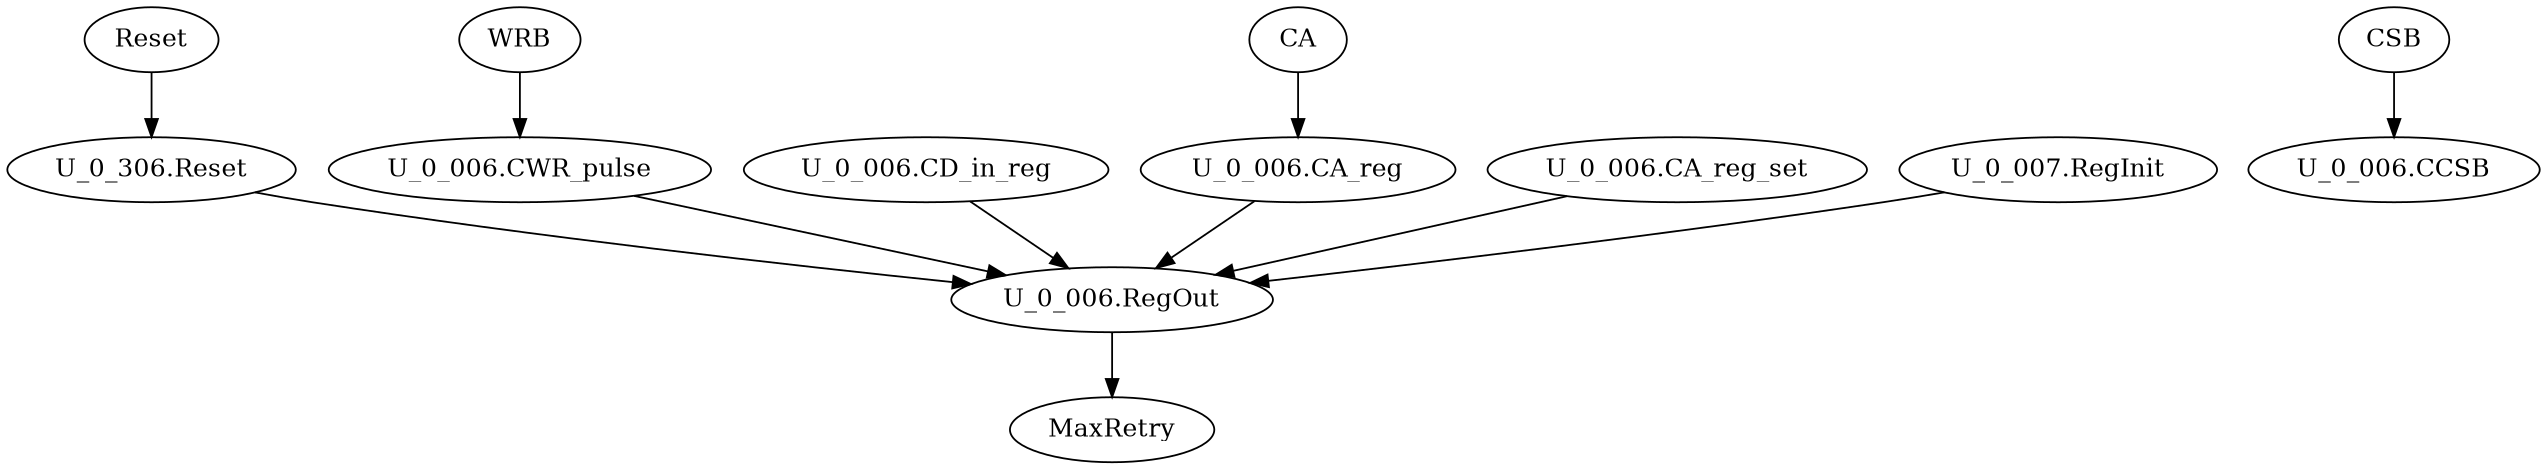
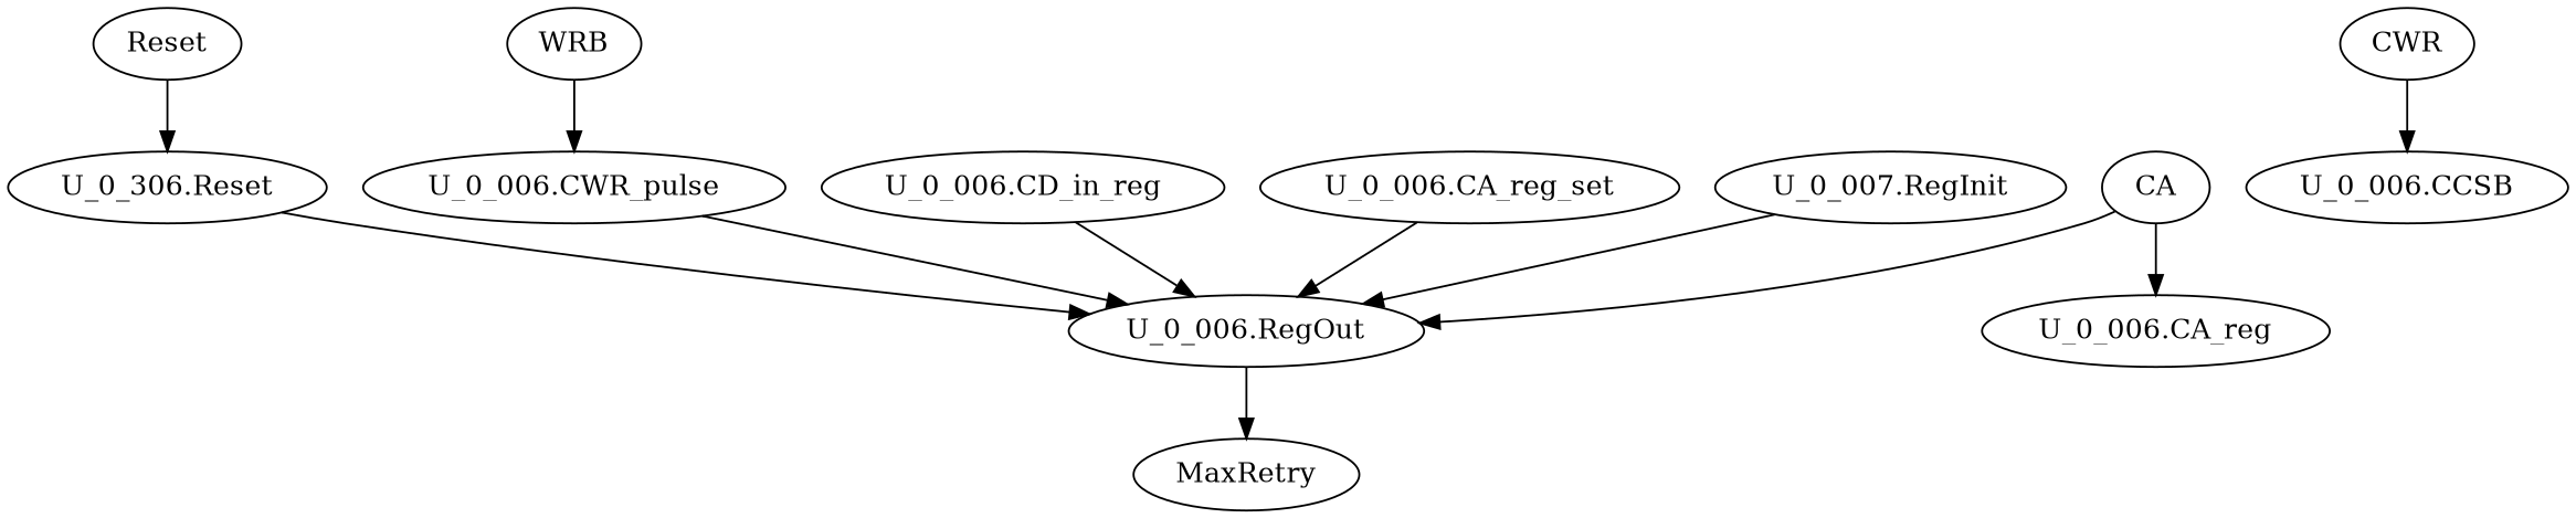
  strict digraph {
    node [complexity=4 importance=0.01541508742 rank=0.00385377185501]
    Reset [complexity=1 importance=0.0308170945521 rank=0.0308170945521]
    n2 [complexity=1 importance=0.029063591725 label="U_0_306.Reset" rank=0.029063591725]
    "U_0_006.RegOut" [complexity=0 importance=0.0136486911662 rank=0.0]
    MaxRetry [complexity=0 importance=0.00571852560641 rank=0.0]
    "U_0_006.CWR_pulse"
    WRB [importance=0.0171685902472 rank=0.00429214756179]
    "U_0_006.CD_in_reg" [complexity=2 importance=0.0154295925251 rank=0.00771479626255]
    "U_0_006.CA_reg"
    CA [importance=0.0171685902472 rank=0.00429214756179]
    "U_0_006.CCSB"
-   CSB [importance=0.0171685902472 rank=0.00429214756179]
+   CSB [importance=0.0171685902472 rank=0.00429214756179 label=CWR]
    "U_0_006.CA_reg_set" [importance=0.0154021939933 rank=0.00385054849833]
    n13 [complexity=2 importance=0.0154021939933 label="U_0_007.RegInit" rank=0.00770109699667]
    Reset -> n2
    n2 -> "U_0_006.RegOut"
    "U_0_006.RegOut" -> MaxRetry
    "U_0_006.CWR_pulse" -> "U_0_006.RegOut"
    WRB -> "U_0_006.CWR_pulse"
    "U_0_006.CD_in_reg" -> "U_0_006.RegOut"
-   "U_0_006.CA_reg" -> "U_0_006.RegOut"
+   CA -> "U_0_006.RegOut"
    CA -> "U_0_006.CA_reg"
    CSB -> "U_0_006.CCSB"
    "U_0_006.CA_reg_set" -> "U_0_006.RegOut"
    n13 -> "U_0_006.RegOut"
  }
